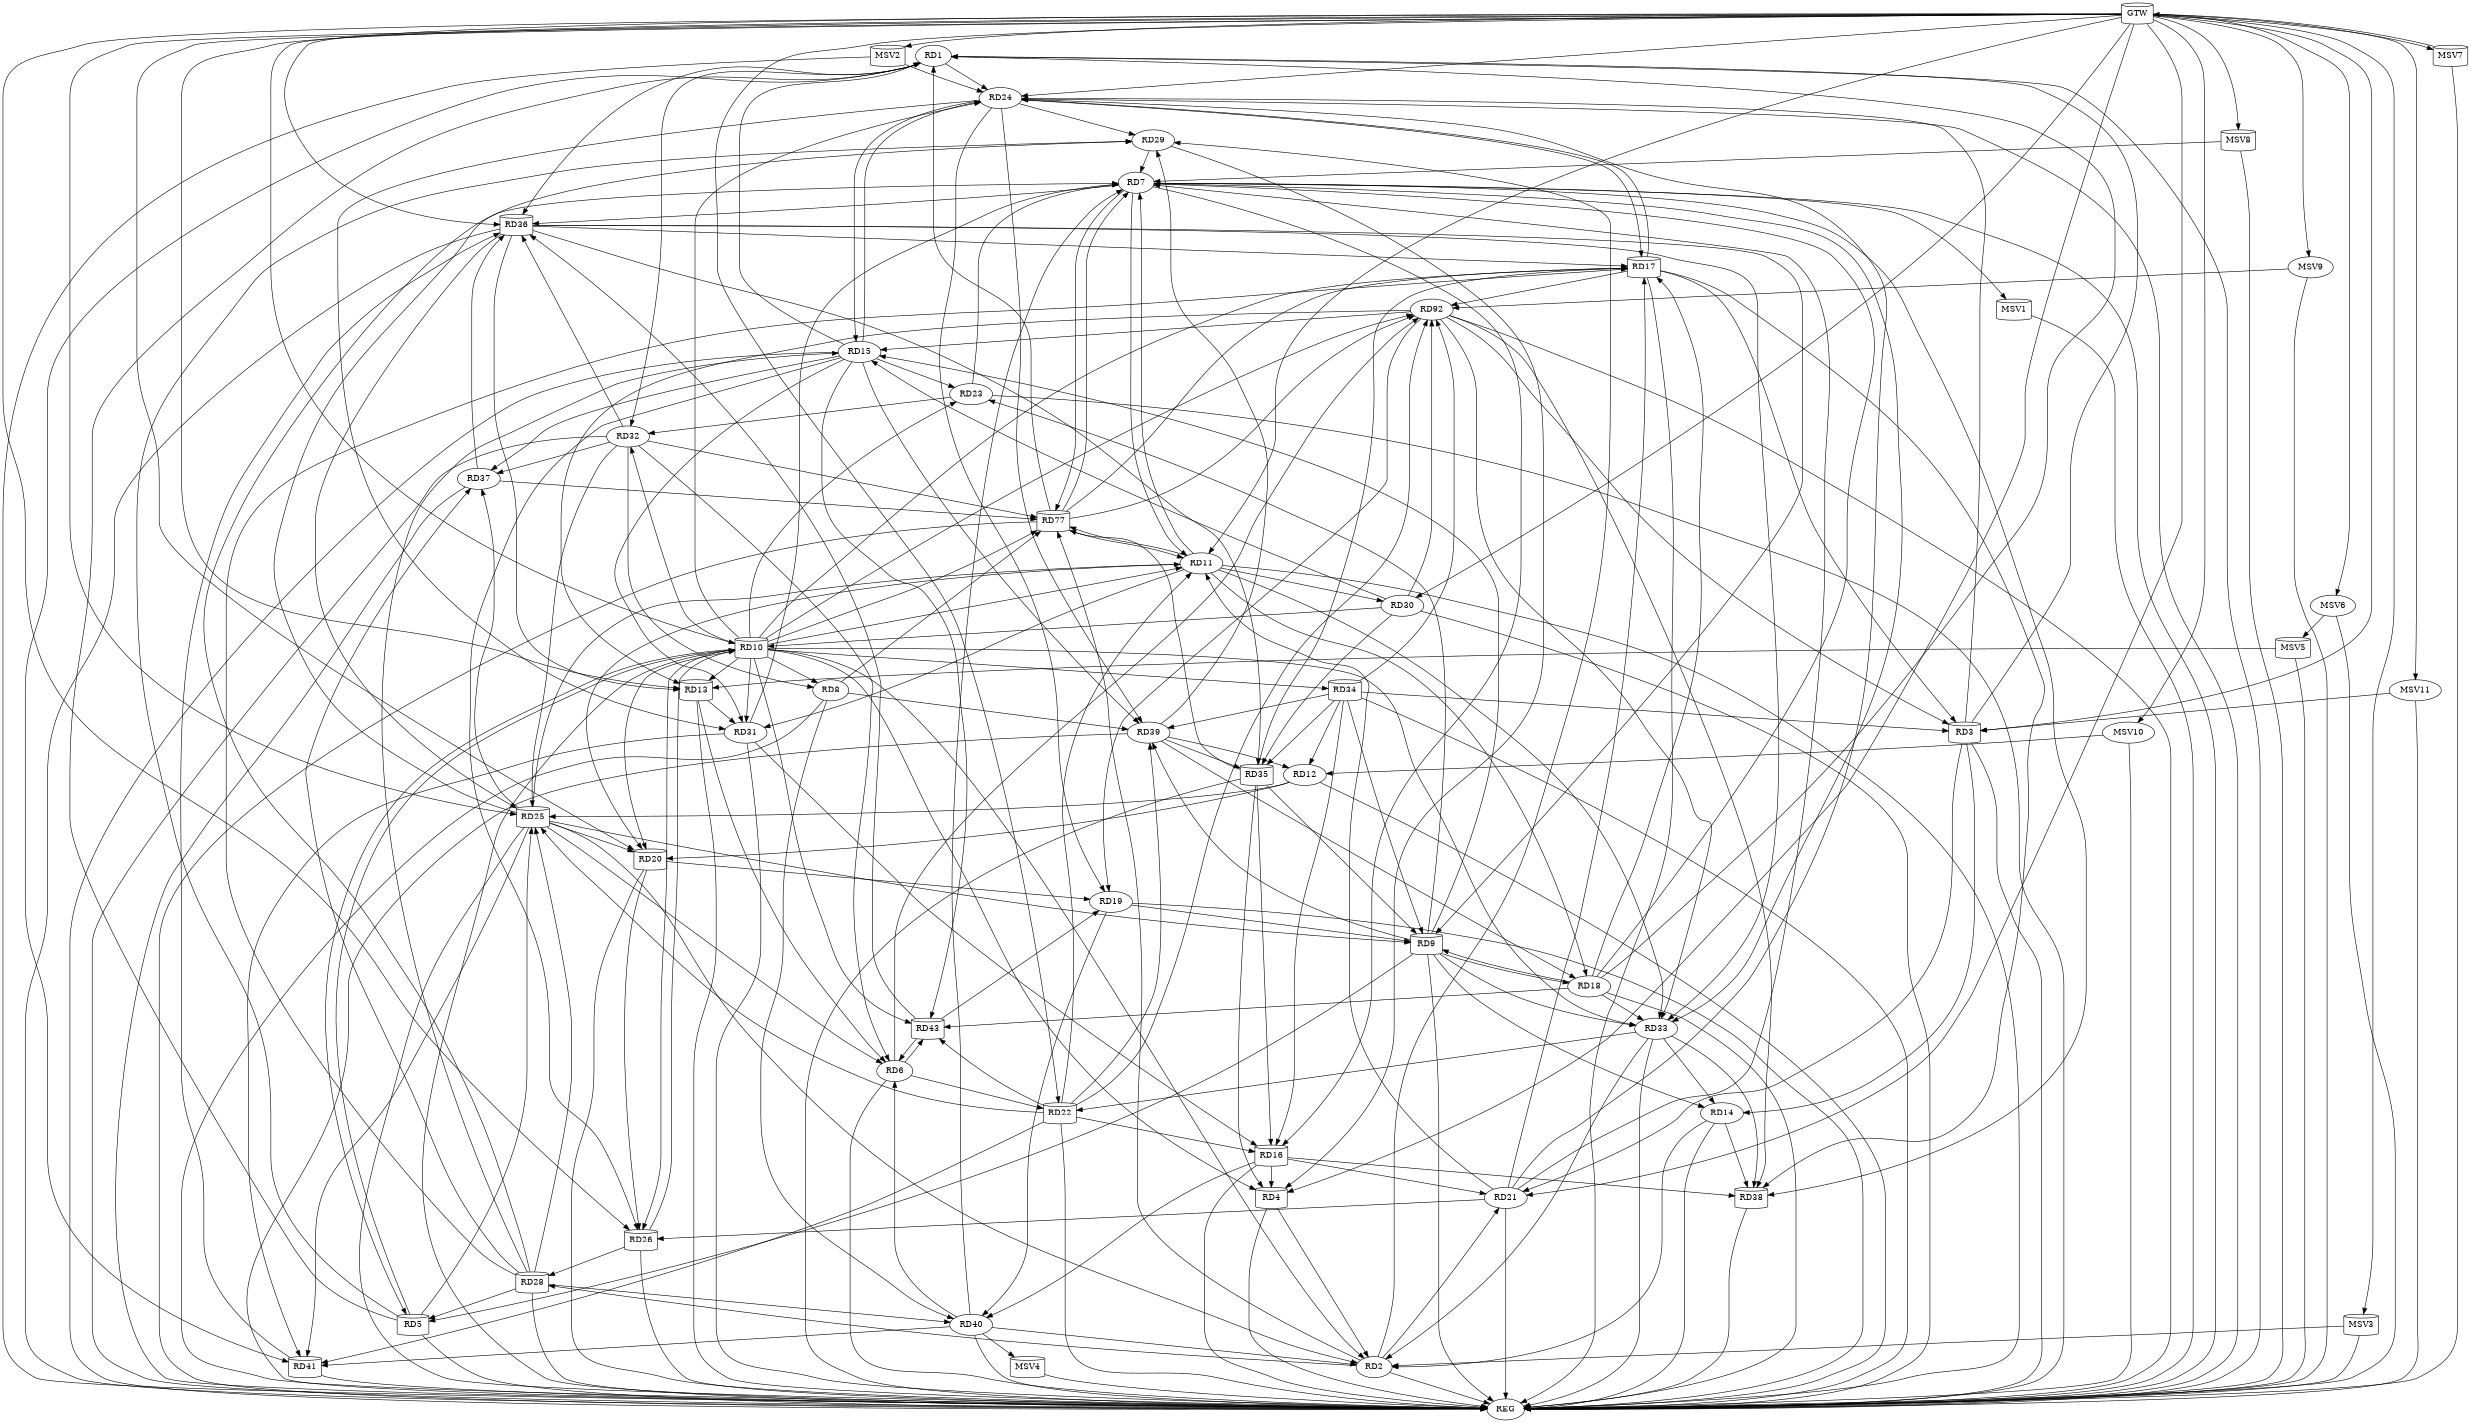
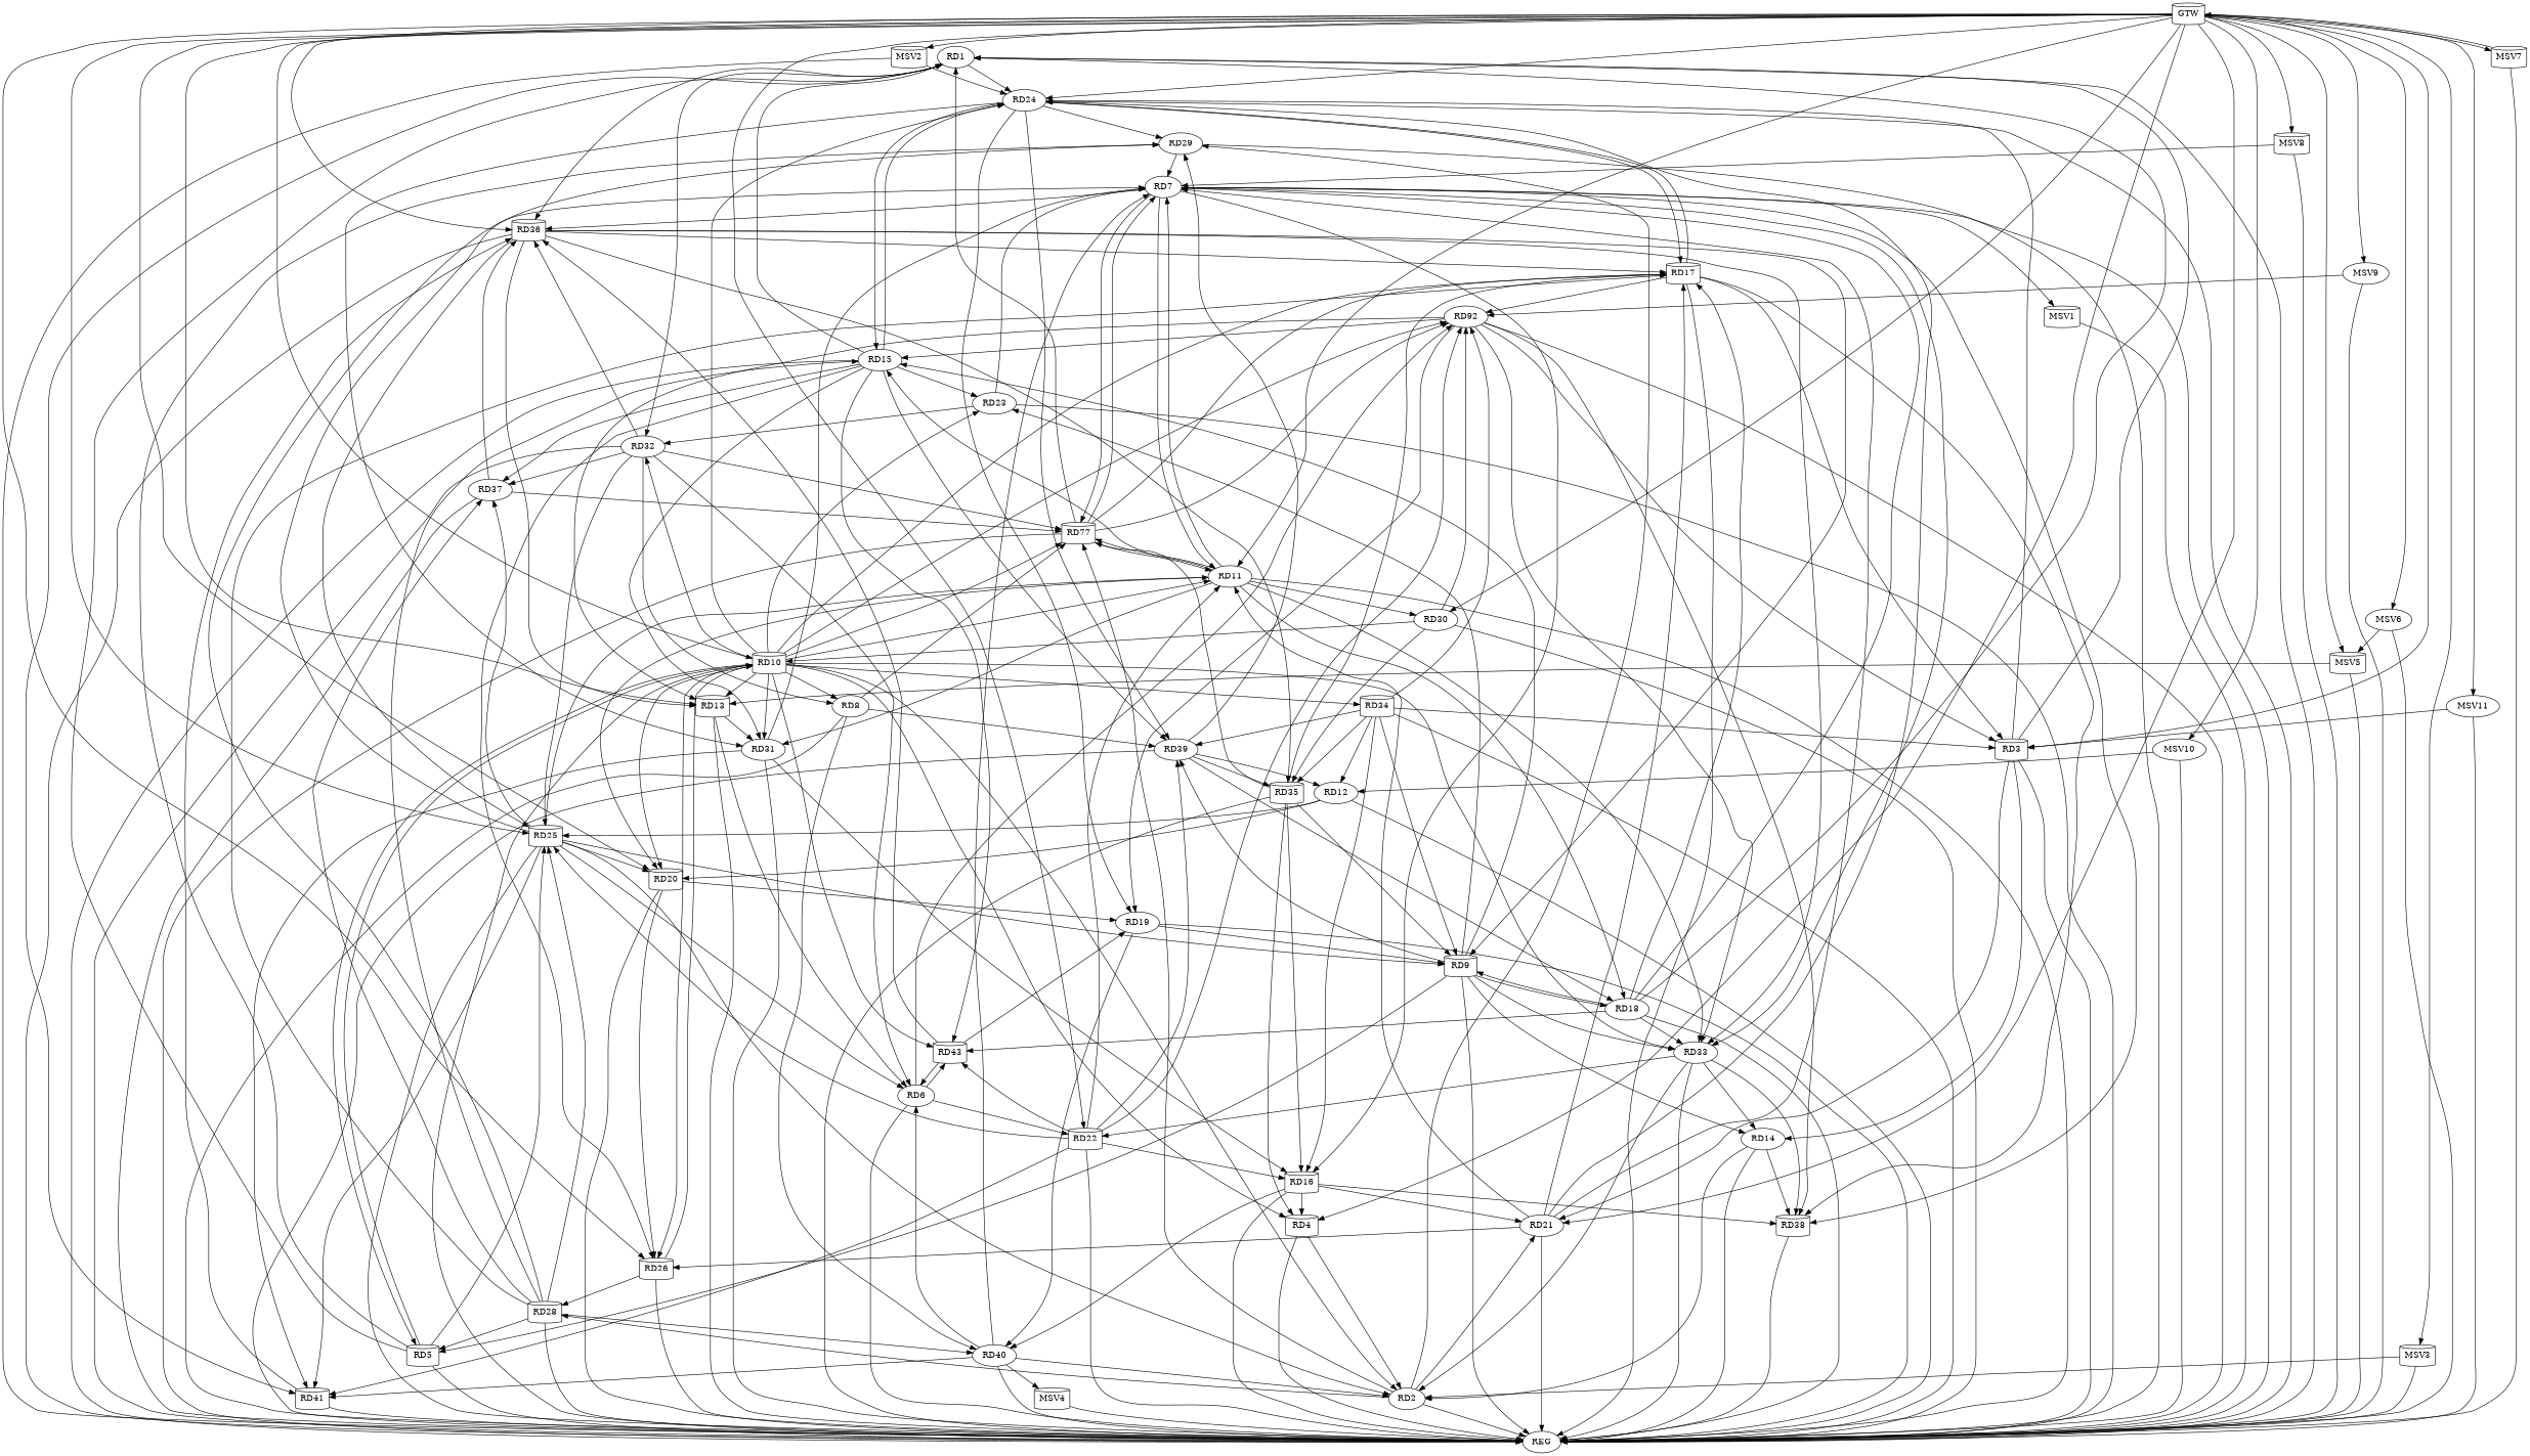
  strict digraph {
    node [shape=ellipse]
    n1 [label=RD1]
    n2 [label=RD24]
    n3 [label=RD32]
    n4 [label=RD36 shape=cylinder]
    n5 [label=RD41 shape=cylinder]
    n6 [label=REG]
    n7 [label=RD29]
    n8 [label=RD39]
    n9 [label=RD15]
    n10 [label=RD17 shape=cylinder]
    n11 [label=RD31]
    n12 [label=RD19]
    n13 [label=RD77 shape=cylinder]
    n14 [label=RD25 shape=cylinder]
    n15 [label=RD6]
    n16 [label=RD8]
    n17 [label=RD37]
    n18 [label=RD33]
    n19 [label=RD9 shape=cylinder]
    n20 [label=RD13 shape=cylinder]
    n21 [label=RD35 shape=cylinder]
    n22 [label=RD2]
    n23 [label=RD21]
    n24 [label=RD28 shape=cylinder]
    n25 [label=RD7]
    n26 [label=RD11]
    n27 [label=RD26 shape=cylinder]
    n28 [label=RD92]
    n29 [label=RD5 shape=cylinder]
    n30 [label=RD40]
    n31 [label=RD3 shape=cylinder]
    n32 [label=RD14]
    n33 [label=RD38 shape=cylinder]
    n34 [label=RD4 shape=cylinder]
    n35 [label=RD10 shape=cylinder]
    n36 [label=RD43 shape=cylinder]
    n37 [label=RD23]
    n38 [label=RD20 shape=cylinder]
    n39 [label=RD34 shape=cylinder]
    n40 [label=RD22 shape=cylinder]
    n41 [label=RD16 shape=cylinder]
    n42 [label=MSV1 shape=cylinder]
    n43 [label=RD18]
    n44 [label=RD30]
    n45 [label=RD12]
    n46 [label=MSV4 shape=cylinder]
    n47 [label=GTW shape=cylinder]
    n48 [label=MSV2 shape=cylinder]
    n49 [label=MSV3 shape=cylinder]
    n50 [label=MSV5 shape=cylinder]
    n51 [label=MSV6]
    n52 [label=MSV7 shape=cylinder]
    n53 [label=MSV8 shape=cylinder]
    n54 [label=MSV9]
    n55 [label=MSV10]
    n56 [label=MSV11]
    n1 -> n2
    n1 -> n3
    n1 -> n4
    n1 -> n5
    n1 -> n6
    n2 -> n6
    n2 -> n7
    n2 -> n8
    n2 -> n9
    n2 -> n10
    n2 -> n11
    n2 -> n12
    n3 -> n4
    n3 -> n6
    n3 -> n13
    n3 -> n14
    n3 -> n15
    n3 -> n16
    n3 -> n17
    n4 -> n6
    n4 -> n10
    n4 -> n14
    n4 -> n18
    n4 -> n19
    n4 -> n20
    n4 -> n21
    n5 -> n4
    n5 -> n6
-   n7 -> n34
+   n7 -> n6
    n7 -> n25
    n8 -> n6
    n8 -> n7
    n8 -> n21
    n8 -> n43
    n8 -> n45
    n9 -> n1
    n9 -> n2
    n9 -> n6
    n9 -> n8
    n9 -> n11
    n9 -> n17
    n9 -> n27
    n9 -> n36
    n9 -> n37
    n10 -> n2
    n10 -> n6
    n10 -> n28
    n10 -> n31
    n10 -> n33
    n11 -> n5
    n11 -> n6
    n11 -> n25
    n11 -> n41
    n12 -> n6
    n12 -> n19
    n12 -> n30
    n13 -> n1
    n13 -> n6
    n13 -> n10
    n13 -> n25
    n13 -> n26
    n13 -> n28
    n14 -> n5
    n14 -> n6
    n14 -> n7
    n14 -> n15
    n14 -> n17
    n14 -> n19
    n14 -> n22
    n14 -> n26
    n14 -> n38
    n15 -> n6
    n15 -> n28
    n15 -> n36
    n15 -> n40
    n16 -> n6
    n16 -> n8
    n16 -> n13
    n16 -> n30
    n17 -> n4
    n17 -> n6
    n17 -> n13
    n18 -> n6
    n18 -> n22
    n18 -> n32
    n18 -> n33
    n18 -> n40
    n19 -> n6
    n19 -> n8
    n19 -> n9
    n19 -> n18
    n19 -> n29
    n19 -> n32
    n19 -> n37
    n19 -> n43
    n20 -> n6
    n20 -> n11
    n20 -> n15
    n21 -> n6
    n21 -> n10
    n21 -> n13
    n21 -> n19
    n21 -> n34
    n21 -> n41
    n22 -> n6
    n22 -> n7
    n22 -> n13
    n22 -> n23
    n22 -> n24
    n23 -> n2
    n23 -> n6
    n23 -> n10
    n23 -> n25
    n23 -> n26
    n23 -> n27
    n24 -> n6
    n24 -> n9
    n24 -> n10
    n24 -> n14
    n24 -> n17
    n24 -> n25
    n24 -> n29
    n24 -> n30
    n25 -> n4
    n25 -> n6
    n25 -> n13
    n25 -> n18
    n25 -> n26
    n25 -> n33
    n25 -> n41
    n25 -> n42
    n26 -> n6
    n26 -> n11
    n26 -> n13
    n26 -> n18
    n26 -> n25
    n26 -> n38
    n26 -> n43
    n26 -> n44
    n27 -> n6
    n27 -> n24
    n27 -> n35
    n28 -> n6
    n28 -> n9
    n28 -> n12
    n28 -> n18
    n28 -> n20
    n28 -> n31
    n28 -> n33
    n29 -> n1
    n29 -> n6
    n29 -> n7
    n29 -> n14
    n29 -> n35
    n30 -> n5
    n30 -> n6
    n30 -> n15
    n30 -> n22
    n30 -> n25
    n30 -> n46
    n31 -> n1
    n31 -> n2
    n31 -> n6
    n31 -> n23
    n31 -> n32
    n32 -> n6
    n32 -> n22
    n32 -> n33
    n33 -> n6
    n34 -> n6
    n34 -> n22
    n35 -> n2
    n35 -> n3
    n35 -> n6
    n35 -> n10
    n35 -> n11
    n35 -> n13
    n35 -> n16
    n35 -> n18
    n35 -> n20
    n35 -> n22
    n35 -> n26
    n35 -> n27
    n35 -> n28
    n35 -> n29
    n35 -> n34
    n35 -> n36
    n35 -> n37
    n35 -> n38
    n35 -> n39
    n36 -> n4
    n36 -> n12
    n36 -> n15
    n37 -> n3
    n37 -> n6
    n37 -> n25
    n38 -> n6
    n38 -> n12
    n38 -> n27
    n39 -> n6
    n39 -> n8
    n39 -> n19
    n39 -> n21
    n39 -> n28
    n39 -> n31
    n39 -> n41
    n39 -> n45
    n40 -> n5
    n40 -> n6
    n40 -> n8
    n40 -> n14
    n40 -> n26
    n40 -> n28
    n40 -> n36
    n40 -> n41
    n41 -> n6
    n41 -> n23
    n41 -> n30
    n41 -> n33
    n41 -> n34
    n42 -> n6
    n43 -> n1
    n43 -> n6
    n43 -> n10
    n43 -> n18
    n43 -> n19
    n43 -> n25
    n43 -> n36
    n44 -> n6
-   n44 -> n9
+   n26 -> n9
    n44 -> n21
    n44 -> n28
    n44 -> n35
    n45 -> n6
    n45 -> n14
    n45 -> n38
    n46 -> n6
    n47 -> n2
    n47 -> n4
    n47 -> n14
    n47 -> n20
    n47 -> n23
    n47 -> n26
    n47 -> n27
    n47 -> n31
    n47 -> n34
    n47 -> n35
    n47 -> n38
    n47 -> n40
    n47 -> n44
    n47 -> n48
    n47 -> n49
+   n47 -> n50
    n47 -> n51
    n47 -> n52
    n47 -> n53
    n47 -> n54
    n47 -> n55
    n47 -> n56
    n48 -> n2
    n48 -> n6
    n49 -> n6
    n49 -> n22
    n50 -> n6
    n50 -> n20
    n51 -> n6
    n51 -> n50
    n52 -> n6
    n52 -> n47
    n53 -> n6
    n53 -> n25
    n54 -> n6
    n54 -> n28
    n55 -> n6
    n55 -> n45
    n56 -> n6
    n56 -> n31
  }
